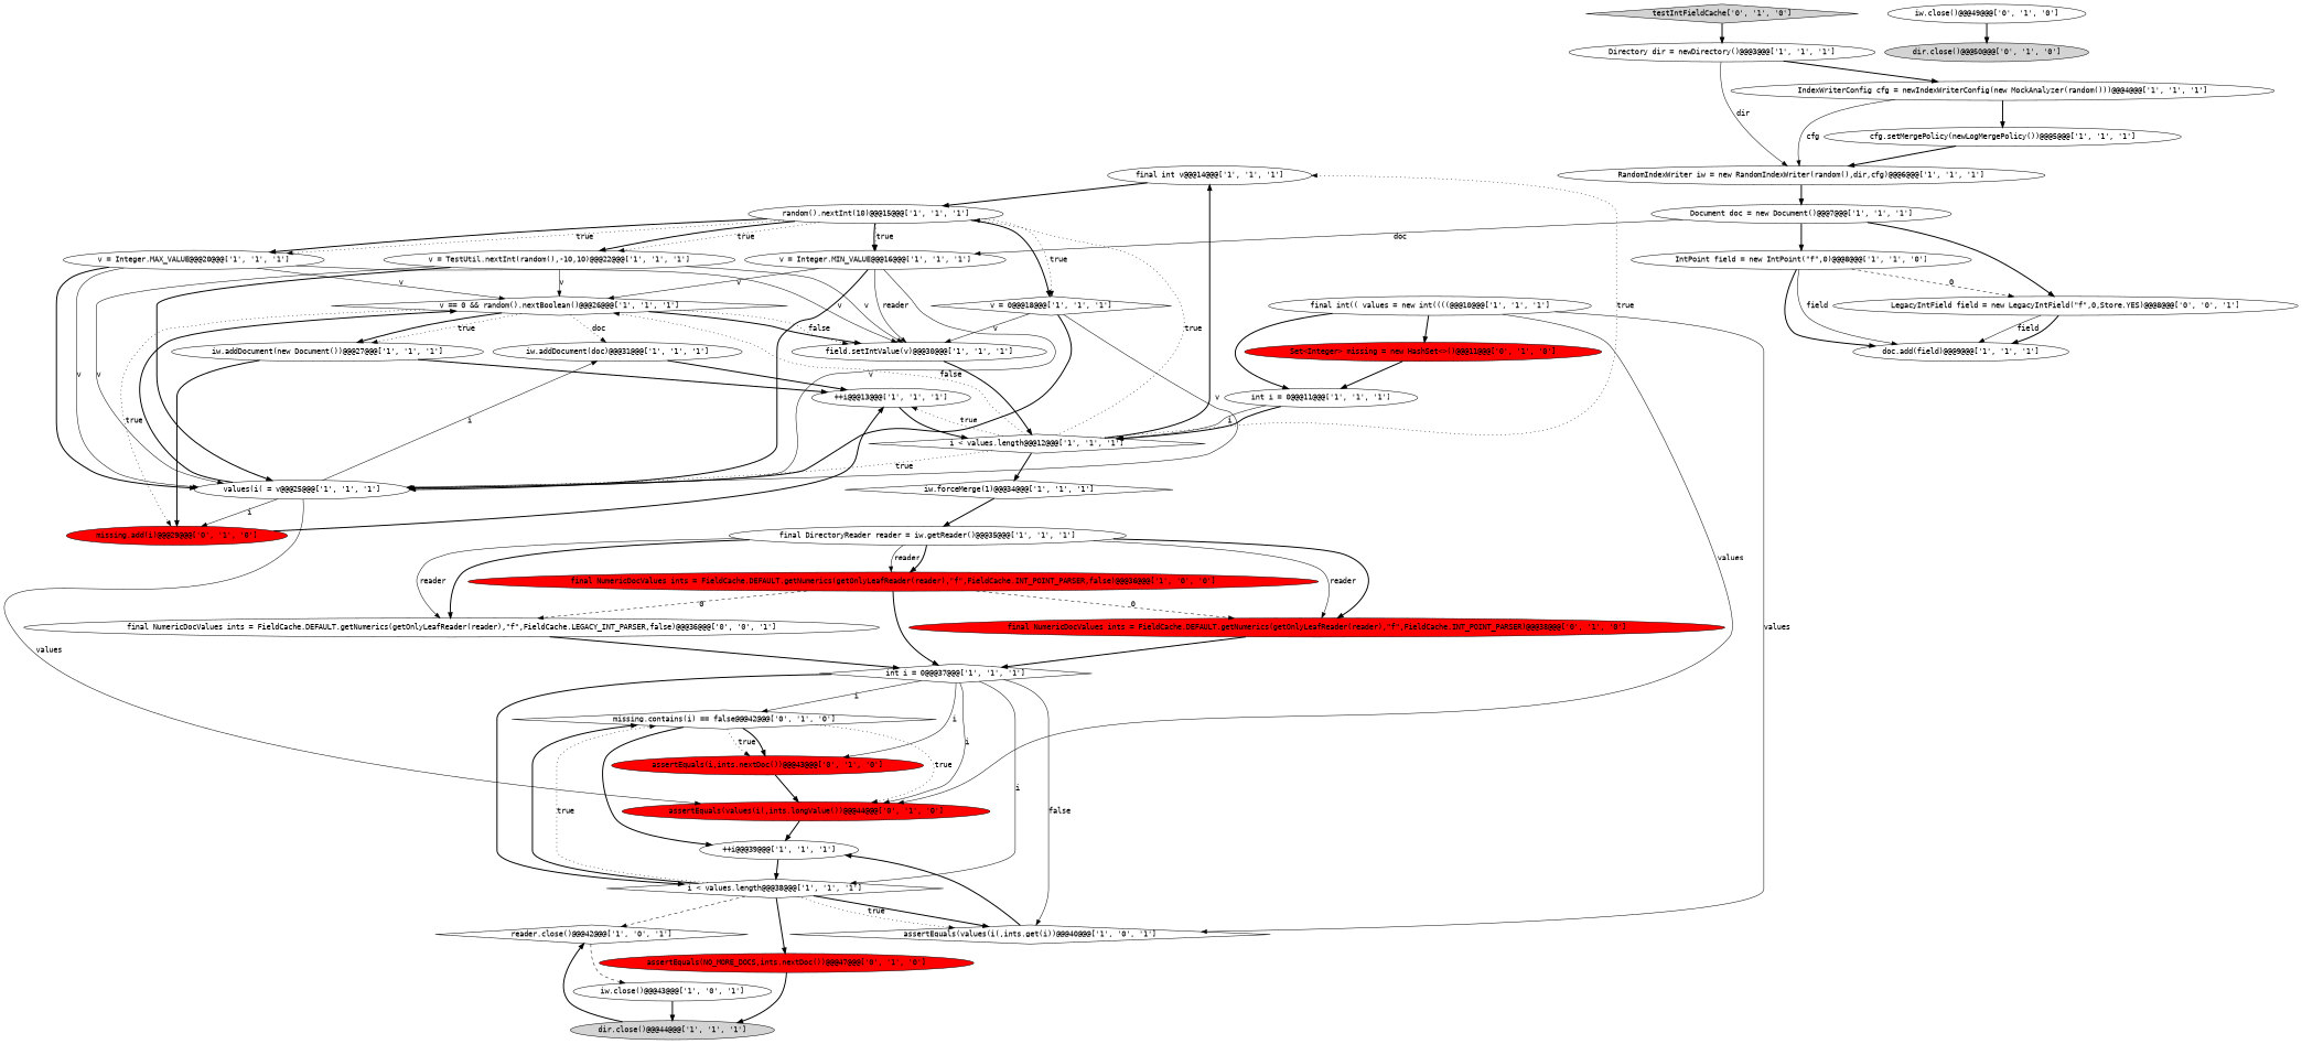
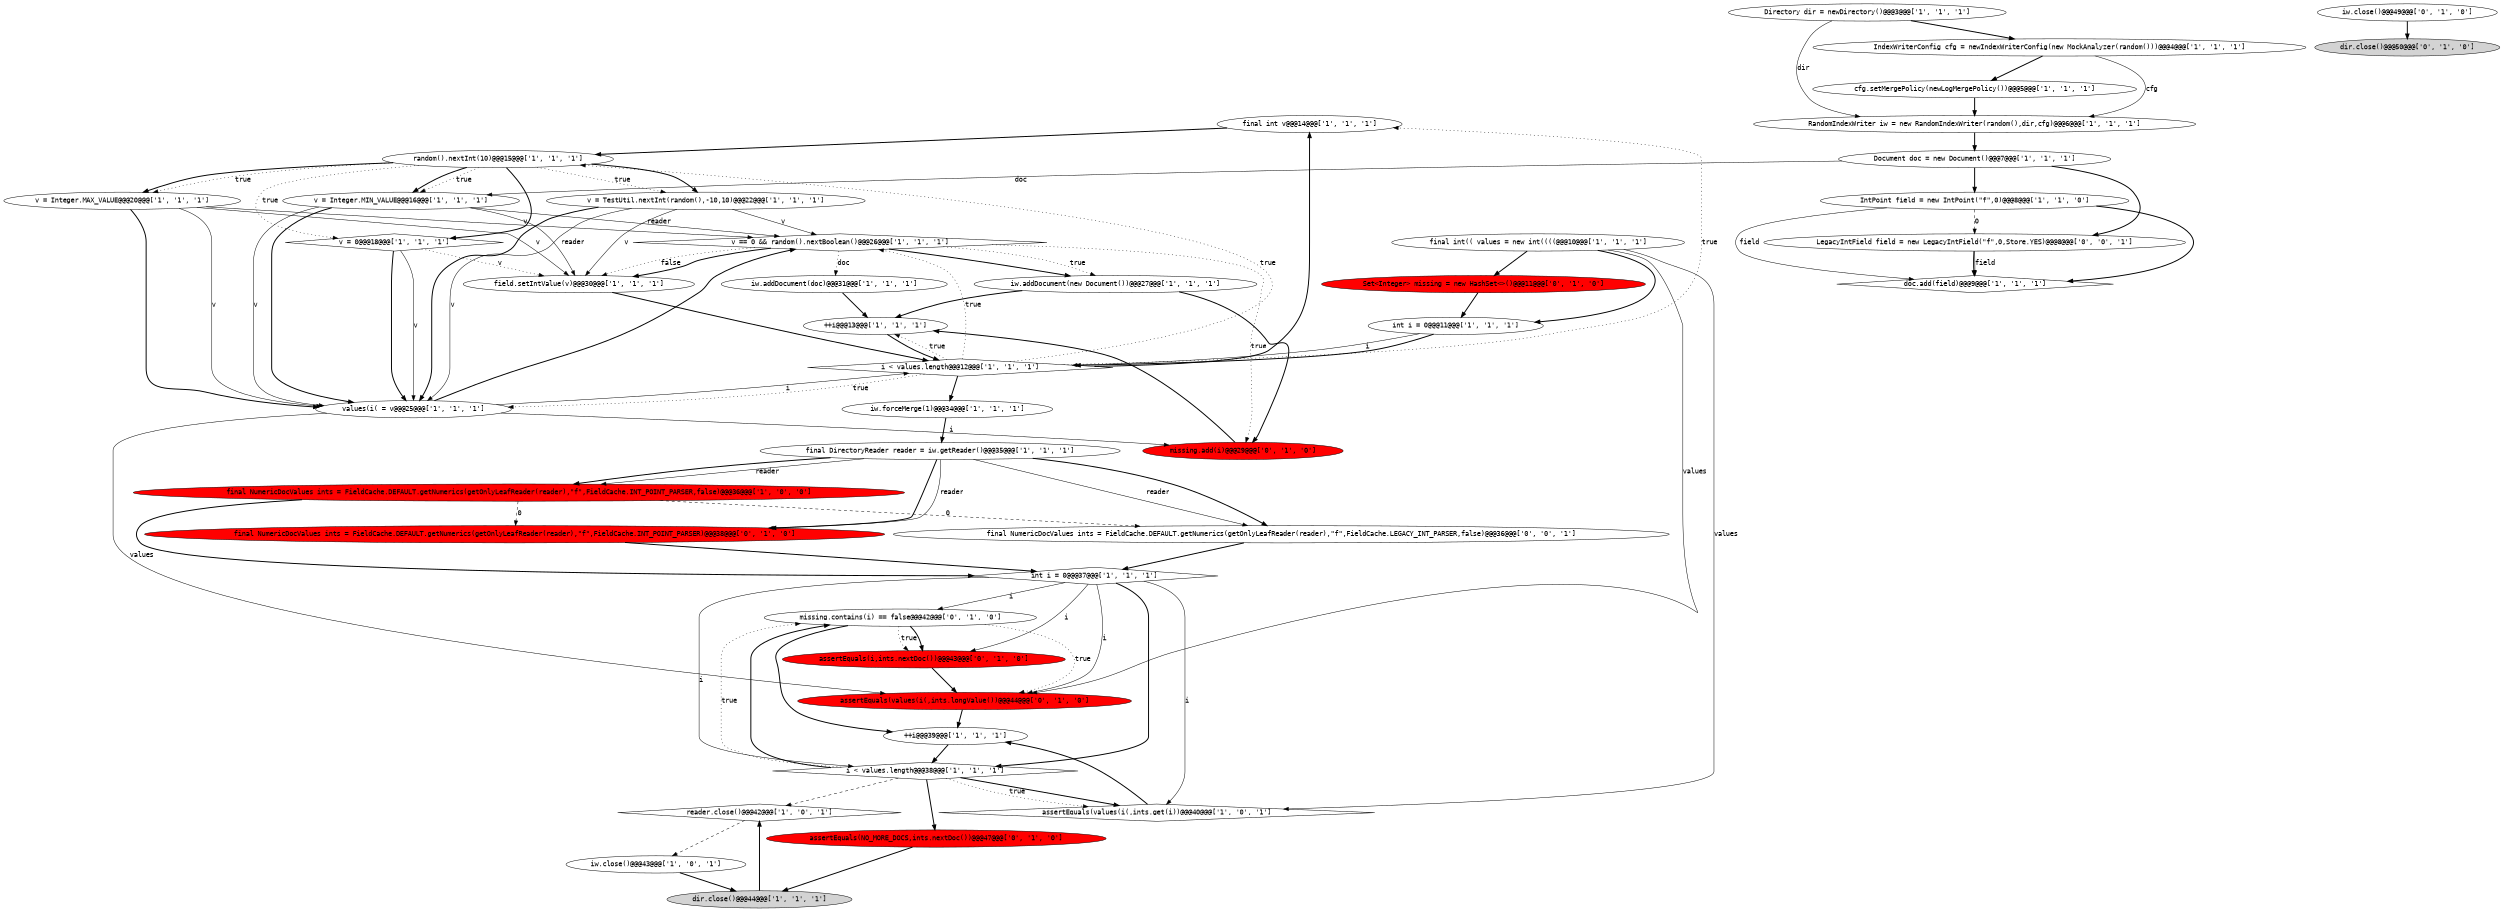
  digraph {
    fontname="DejaVu Sans Mono"
    node [fillcolor=white fontname="DejaVu Sans Mono" shape=ellipse style=filled]
    edge [fontname="DejaVu Sans Mono" style=bold]
    n1 [label="final int v@@@14@@@['1', '1', '1']"]
    n2 [label="random().nextInt(10)@@@15@@@['1', '1', '1']"]
    n3 [label="v = Integer.MIN_VALUE@@@16@@@['1', '1', '1']"]
    n4 [label="v = 0@@@18@@@['1', '1', '1']" shape=diamond]
    n5 [label="v = Integer.MAX_VALUE@@@20@@@['1', '1', '1']"]
    n6 [label="v = TestUtil.nextInt(random(),-10,10)@@@22@@@['1', '1', '1']"]
    n7 [label="iw.close()@@@49@@@['0', '1', '0']"]
    n8 [fillcolor=lightgray label="dir.close()@@@50@@@['0', '1', '0']"]
    n9 [fillcolor=lightgray label="dir.close()@@@44@@@['1', '1', '1']"]
    n10 [label="reader.close()@@@42@@@['1', '0', '1']" shape=diamond]
    n11 [label="Document doc = new Document()@@@7@@@['1', '1', '1']"]
    n12 [label="IntPoint field = new IntPoint(\"f\",0)@@@8@@@['1', '1', '0']"]
    n13 [label="LegacyIntField field = new LegacyIntField(\"f\",0,Store.YES)@@@8@@@['0', '0', '1']"]
-   n14 [label="doc.add(field)@@@9@@@['1', '1', '1']"]
+   n14 [label="doc.add(field)@@@9@@@['1', '1', '1']" shape=diamond]
    n15 [label="iw.addDocument(doc)@@@31@@@['1', '1', '1']"]
    n16 [label="++i@@@13@@@['1', '1', '1']"]
    n17 [label="int i = 0@@@37@@@['1', '1', '1']" shape=diamond]
-   n18 [label="missing.contains(i) == false@@@42@@@['0', '1', '0']" shape=diamond]
+   n18 [label="missing.contains(i) == false@@@42@@@['0', '1', '0']"]
    n19 [fillcolor=red label="assertEquals(values(i(,ints.longValue())@@@44@@@['0', '1', '0']"]
    n20 [fillcolor=red label="assertEquals(i,ints.nextDoc())@@@43@@@['0', '1', '0']"]
    n21 [label="assertEquals(values(i(,ints.get(i))@@@40@@@['1', '0', '1']" shape=diamond]
    n22 [label="i < values.length@@@38@@@['1', '1', '1']" shape=diamond]
    n23 [label="++i@@@39@@@['1', '1', '1']"]
    n24 [fillcolor=red label="assertEquals(NO_MORE_DOCS,ints.nextDoc())@@@47@@@['0', '1', '0']"]
    n25 [label="v == 0 && random().nextBoolean()@@@26@@@['1', '1', '1']" shape=diamond]
    n26 [label="values(i( = v@@@25@@@['1', '1', '1']"]
    n27 [label="field.setIntValue(v)@@@30@@@['1', '1', '1']"]
    n28 [label="i < values.length@@@12@@@['1', '1', '1']" shape=diamond]
-   n29 [label="iw.forceMerge(1)@@@34@@@['1', '1', '1']" shape=diamond]
+   n29 [label="iw.forceMerge(1)@@@34@@@['1', '1', '1']"]
    n30 [label="final DirectoryReader reader = iw.getReader()@@@35@@@['1', '1', '1']"]
    n31 [fillcolor=red label="missing.add(i)@@@29@@@['0', '1', '0']"]
    n32 [label="iw.addDocument(new Document())@@@27@@@['1', '1', '1']"]
    n33 [label="final NumericDocValues ints = FieldCache.DEFAULT.getNumerics(getOnlyLeafReader(reader),\"f\",FieldCache.LEGACY_INT_PARSER,false)@@@36@@@['0', '0', '1']"]
    n34 [label="Directory dir = newDirectory()@@@3@@@['1', '1', '1']"]
    n35 [label="RandomIndexWriter iw = new RandomIndexWriter(random(),dir,cfg)@@@6@@@['1', '1', '1']"]
    n36 [label="IndexWriterConfig cfg = newIndexWriterConfig(new MockAnalyzer(random()))@@@4@@@['1', '1', '1']"]
    n37 [label="cfg.setMergePolicy(newLogMergePolicy())@@@5@@@['1', '1', '1']"]
    n38 [fillcolor=red label="Set<Integer> missing = new HashSet<>()@@@11@@@['0', '1', '0']"]
    n39 [label="int i = 0@@@11@@@['1', '1', '1']"]
    n40 [label="iw.close()@@@43@@@['1', '0', '1']"]
    n41 [fillcolor=red label="final NumericDocValues ints = FieldCache.DEFAULT.getNumerics(getOnlyLeafReader(reader),\"f\",FieldCache.INT_POINT_PARSER,false)@@@36@@@['1', '0', '0']"]
    n42 [fillcolor=red label="final NumericDocValues ints = FieldCache.DEFAULT.getNumerics(getOnlyLeafReader(reader),\"f\",FieldCache.INT_POINT_PARSER)@@@38@@@['0', '1', '0']"]
-   n43 [fillcolor=lightgray label="testIntFieldCache['0', '1', '0']" shape=diamond]
    n44 [label="final int(( values = new int((((@@@10@@@['1', '1', '1']"]
    n1 -> n2
    n2 -> n3 [label=true style=dotted]
    n2 -> n3
    n2 -> n4 [label=true style=dotted]
    n2 -> n4
    n2 -> n5
    n2 -> n5 [label=true style=dotted]
    n2 -> n6 [label=true style=dotted]
    n2 -> n6
-   n3 -> n25 [label=v style=solid]
+   n3 -> n25 [label=reader style=solid]
    n3 -> n26 [label=v style=solid]
    n3 -> n26
    n3 -> n27 [label=reader style=solid]
    n4 -> n26
    n4 -> n26 [label=v style=solid]
-   n4 -> n27 [label=v style=solid]
+   n4 -> n27 [label=v style=dotted]
    n5 -> n25 [label=v style=solid]
    n5 -> n26
    n5 -> n26 [label=v style=solid]
    n5 -> n27 [label=v style=solid]
    n6 -> n25 [label=v style=solid]
    n6 -> n26
    n6 -> n26 [label=v style=solid]
    n6 -> n27 [label=v style=solid]
    n7 -> n8
    n9 -> n10
    n10 -> n40 [style=dashed]
    n11 -> n3 [label=doc style=solid]
    n11 -> n12
    n11 -> n13
    n12 -> n13 [label=0 style=dashed]
    n12 -> n14
    n12 -> n14 [label=field style=solid]
    n13 -> n14 [label=field style=solid]
    n13 -> n14
    n15 -> n16
    n16 -> n28
    n17 -> n18 [label=i style=solid]
    n17 -> n19 [label=i style=solid]
    n17 -> n20 [label=i style=solid]
-   n17 -> n21 [label=false style=solid]
+   n17 -> n21 [label=i style=solid]
    n17 -> n22 [label=i style=solid]
    n17 -> n22
    n18 -> n19 [label=true style=dotted]
    n18 -> n20 [label=true style=dotted]
    n18 -> n20
    n18 -> n23
    n19 -> n23
    n20 -> n19
    n21 -> n23
    n22 -> n10 [style=dashed]
    n22 -> n18 [label=true style=dotted]
    n22 -> n18
    n22 -> n21
    n22 -> n21 [label=true style=dotted]
    n22 -> n24
    n23 -> n22
    n24 -> n9
    n25 -> n15 [label=doc style=dotted]
    n25 -> n27 [label=false style=dotted]
    n25 -> n27
    n25 -> n31 [label=true style=dotted]
    n25 -> n32 [label=true style=dotted]
    n25 -> n32
    n26 -> n19 [label=values style=solid]
    n26 -> n25
-   n26 -> n15 [label=i style=solid]
+   n26 -> n28 [label=i style=solid]
    n26 -> n31 [label=i style=solid]
    n27 -> n28
    n28 -> n1 [label=true style=dotted]
    n28 -> n1
    n28 -> n2 [label=true style=dotted]
    n28 -> n16 [label=true style=dotted]
-   n28 -> n25 [label=false style=dotted]
+   n28 -> n25 [label=true style=dotted]
    n28 -> n26 [label=true style=dotted]
    n28 -> n29
    n29 -> n30
    n30 -> n33 [label=reader style=solid]
    n30 -> n33
    n30 -> n41 [label=reader style=solid]
    n30 -> n41
    n30 -> n42
    n30 -> n42 [label=reader style=solid]
    n31 -> n16
    n32 -> n16
    n32 -> n31
    n33 -> n17
    n34 -> n35 [label=dir style=solid]
    n34 -> n36
    n35 -> n11
    n36 -> n35 [label=cfg style=solid]
    n36 -> n37
    n37 -> n35
    n38 -> n39
    n39 -> n28 [label=i style=solid]
    n39 -> n28
    n40 -> n9
    n41 -> n17
    n41 -> n33 [label=0 style=dashed]
    n41 -> n42 [label=0 style=dashed]
    n42 -> n17
-   n43 -> n34
    n44 -> n19 [label=values style=solid]
    n44 -> n21 [label=values style=solid]
    n44 -> n38
    n44 -> n39
  }
